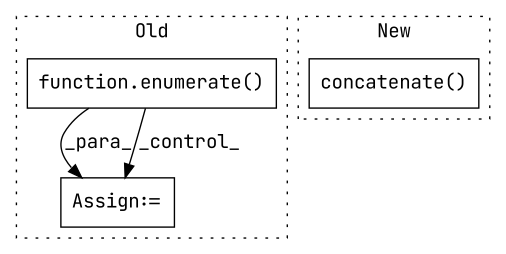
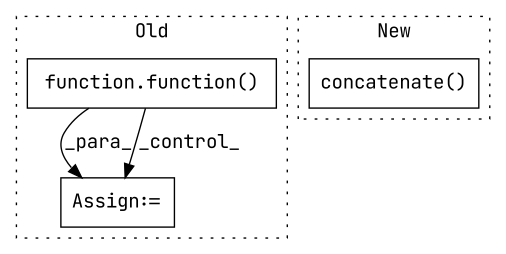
  digraph {
    fontname="JetBrains Mono"
    node [a=75 shape=box fontname="JetBrains Mono"]
    edge [fontname="JetBrains Mono"]
-   n1 [l="10,1" label="function.enumerate()" s="8009,8031"]
+   n1 [l="10,1" label="function.function()" s="8009,8031"]
    n2 [a=68 l=3 label="Assign:=" s=8066]
    n3 [l="18,9" label="concatenate()" s="8900,8931"]
    subgraph cluster_1 {
      label=Old
      style=dotted
      n1
      n2
    }
    subgraph cluster_2 {
      label=New
      style=dotted
      n3
    }
    n1 -> n2 [label=_para_]
    n1 -> n2 [label=_control_]
  }
